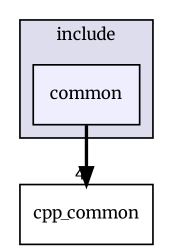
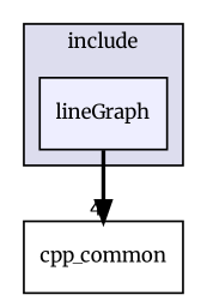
  digraph {
    compound=true
    fontname=Merriweather
    node [fontname=Merriweather fontsize=10 shape=box color=black]
-   n1 [fillcolor="#eeeeff" label=common pencolor=black style=filled]
+   n1 [fillcolor="#eeeeff" label=lineGraph pencolor=black style=filled]
    n2 [label=cpp_common]
    subgraph cluster_1 {
      bgcolor="#ddddee"
      fontsize=10
      label=include
      pencolor=black
      n1
    }
    n1 -> n2 [headlabel=4 labeldistance=1.5 labelfontname=Helvetica labelfontsize=10 style=bold fontname=Merriweather]
  }
